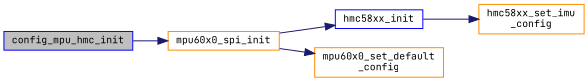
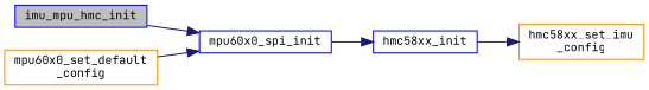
  digraph {
    fontname="JetBrains Mono"
    rankdir=LR
    node [color=blue fillcolor=white fontname="JetBrains Mono" fontsize=10 shape=record style=filled]
    edge [color=midnightblue fontname="JetBrains Mono" fontsize=10 labelfontname=FreeSans labelfontsize=10 style=solid]
-   n1 [fillcolor=grey75 fontcolor=black height=0.2 label=config_mpu_hmc_init width=0.4]
-   n2 [color=darkorange height=0.2 label=mpu60x0_spi_init width=0.4]
+   n1 [fillcolor=grey75 fontcolor=black height=0.2 label=imu_mpu_hmc_init width=0.4]
+   n2 [height=0.2 label=mpu60x0_spi_init width=0.4]
    n3 [height=0.2 label=hmc58xx_init width=0.4]
    n4 [color=darkorange height=0.2 label="hmc58xx_set_imu\l_config" width=0.4]
    n5 [color=darkorange height=0.2 label="mpu60x0_set_default\l_config" width=0.4]
    n1 -> n2
    n2 -> n3
-   n2 -> n5
+   n5 -> n2
    n3 -> n4
  }
